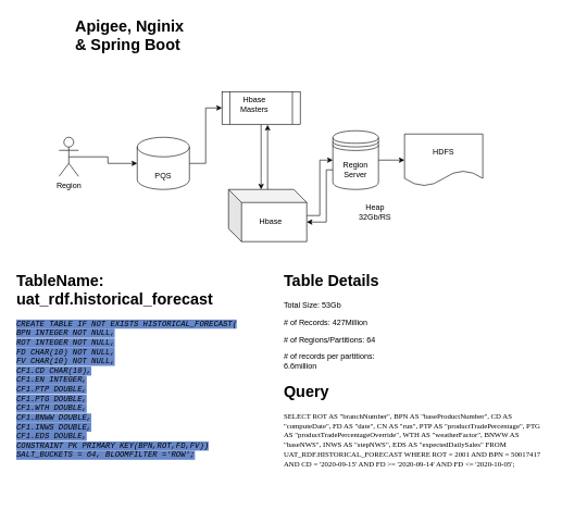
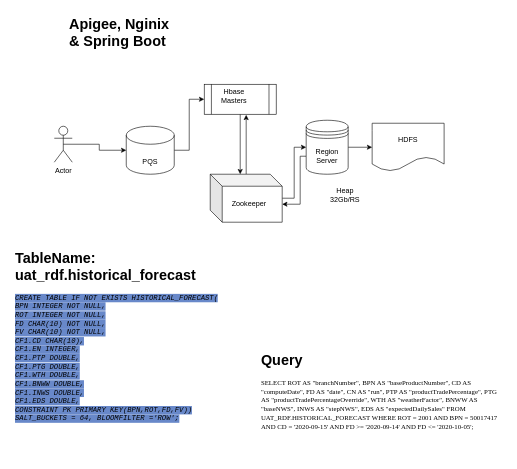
  <mxCell id="0" />
  <mxCell id="1" parent="0" />
  <mxCell id="2" style="edgeStyle=orthogonalEdgeStyle;rounded=0;orthogonalLoop=1;jettySize=auto;html=1;exitX=0.5;exitY=0.5;exitDx=0;exitDy=0;exitPerimeter=0;" parent="1" source="3" target="5" edge="1"><mxGeometry relative="1" as="geometry" /></mxCell>
- <mxCell id="3" value="Region" style="shape=umlActor;verticalLabelPosition=bottom;verticalAlign=top;html=1;outlineConnect=0;" parent="1" vertex="1"><mxGeometry x="90" y="210" width="30" height="60" as="geometry" /></mxCell>
+ <mxCell id="3" value="Actor" style="shape=umlActor;verticalLabelPosition=bottom;verticalAlign=top;html=1;outlineConnect=0;" parent="1" vertex="1"><mxGeometry x="90" y="210" width="30" height="60" as="geometry" /></mxCell>
  <mxCell id="4" style="edgeStyle=orthogonalEdgeStyle;rounded=0;orthogonalLoop=1;jettySize=auto;html=1;entryX=0;entryY=0.5;entryDx=0;entryDy=0;" parent="1" source="5" target="7" edge="1"><mxGeometry relative="1" as="geometry" /></mxCell>
  <mxCell id="5" value="" style="shape=cylinder3;whiteSpace=wrap;html=1;boundedLbl=1;backgroundOutline=1;size=15;" parent="1" vertex="1"><mxGeometry x="210" y="210" width="80" height="80" as="geometry" /></mxCell>
  <mxCell id="6" style="edgeStyle=orthogonalEdgeStyle;rounded=0;orthogonalLoop=1;jettySize=auto;html=1;entryX=0;entryY=0;entryDx=50;entryDy=0;entryPerimeter=0;" parent="1" source="7" target="10" edge="1"><mxGeometry relative="1" as="geometry" /></mxCell>
  <mxCell id="7" value="" style="shape=process;whiteSpace=wrap;html=1;backgroundOutline=1;" parent="1" vertex="1"><mxGeometry x="340" y="140" width="120" height="50" as="geometry" /></mxCell>
  <mxCell id="8" style="edgeStyle=orthogonalEdgeStyle;rounded=0;orthogonalLoop=1;jettySize=auto;html=1;entryX=0.583;entryY=1.02;entryDx=0;entryDy=0;entryPerimeter=0;" parent="1" source="10" target="7" edge="1"><mxGeometry relative="1" as="geometry" /></mxCell>
  <mxCell id="9" style="edgeStyle=orthogonalEdgeStyle;rounded=0;orthogonalLoop=1;jettySize=auto;html=1;" parent="1" source="10" target="14" edge="1"><mxGeometry relative="1" as="geometry" /></mxCell>
  <mxCell id="10" value="" style="shape=cube;whiteSpace=wrap;html=1;boundedLbl=1;backgroundOutline=1;darkOpacity=0.05;darkOpacity2=0.1;" parent="1" vertex="1"><mxGeometry x="350" y="290" width="120" height="80" as="geometry" /></mxCell>
  <mxCell id="11" value="HDFS" style="shape=document;whiteSpace=wrap;html=1;boundedLbl=1;" parent="1" vertex="1"><mxGeometry x="620" y="205" width="120" height="80" as="geometry" /></mxCell>
  <mxCell id="12" style="edgeStyle=orthogonalEdgeStyle;rounded=0;orthogonalLoop=1;jettySize=auto;html=1;entryX=0;entryY=0;entryDx=120;entryDy=50;entryPerimeter=0;" parent="1" source="14" target="10" edge="1"><mxGeometry relative="1" as="geometry"><Array as="points"><mxPoint x="500" y="260" /><mxPoint x="500" y="340" /></Array></mxGeometry></mxCell>
  <mxCell id="13" style="edgeStyle=orthogonalEdgeStyle;rounded=0;orthogonalLoop=1;jettySize=auto;html=1;exitX=1;exitY=0.5;exitDx=0;exitDy=0;" parent="1" source="14" target="11" edge="1"><mxGeometry relative="1" as="geometry" /></mxCell>
  <mxCell id="14" value="" style="shape=datastore;whiteSpace=wrap;html=1;" parent="1" vertex="1"><mxGeometry x="510" y="200" width="70" height="90" as="geometry" /></mxCell>
  <mxCell id="15" value="PQS" style="text;html=1;strokeColor=none;fillColor=none;align=center;verticalAlign=middle;whiteSpace=wrap;rounded=0;rotation=0;" parent="1" vertex="1"><mxGeometry x="230" y="260" width="40" height="20" as="geometry" /></mxCell>
  <mxCell id="16" value="Hbase Masters" style="text;html=1;strokeColor=none;fillColor=none;align=center;verticalAlign=middle;whiteSpace=wrap;rounded=0;" parent="1" vertex="1"><mxGeometry x="370" y="150" width="40" height="20" as="geometry" /></mxCell>
- <mxCell id="17" value="Hbase" style="text;html=1;strokeColor=none;fillColor=none;align=center;verticalAlign=middle;whiteSpace=wrap;rounded=0;" parent="1" vertex="1"><mxGeometry x="395" y="330" width="40" height="20" as="geometry" /></mxCell>
+ <mxCell id="17" value="Zookeeper" style="text;html=1;strokeColor=none;fillColor=none;align=center;verticalAlign=middle;whiteSpace=wrap;rounded=0;" parent="1" vertex="1"><mxGeometry x="395" y="330" width="40" height="20" as="geometry" /></mxCell>
  <mxCell id="18" value="Region Server" style="text;html=1;strokeColor=none;fillColor=none;align=center;verticalAlign=middle;whiteSpace=wrap;rounded=0;" parent="1" vertex="1"><mxGeometry x="525" y="250" width="40" height="20" as="geometry" /></mxCell>
  <mxCell id="19" value="Heap 32Gb/RS" style="text;html=1;strokeColor=none;fillColor=none;align=center;verticalAlign=middle;whiteSpace=wrap;rounded=0;" parent="1" vertex="1"><mxGeometry x="555" y="315" width="40" height="20" as="geometry" /></mxCell>
  <mxCell id="20" value="&lt;h1&gt;TableName: uat_rdf.historical_forecast&lt;/h1&gt;&lt;div&gt;&lt;div style=&quot;box-sizing: border-box ; font-family: &amp;#34;segoe ui&amp;#34; , , &amp;#34;apple color emoji&amp;#34; , &amp;#34;segoe ui emoji&amp;#34; , sans-serif ; font-size: 14px&quot;&gt;&lt;div style=&quot;box-sizing: border-box ; font-family: &amp;#34;menlo&amp;#34; , &amp;#34;monaco&amp;#34; , &amp;#34;consolas&amp;#34; , &amp;#34;courier new&amp;#34; , &amp;#34;courier&amp;#34; , monospace ; font-size: 12px&quot;&gt;&lt;em&gt;&lt;span style=&quot;background-color: #6888c9&quot;&gt;CREATE TABLE IF NOT EXISTS HISTORICAL_FORECAST(&lt;br&gt;&lt;/span&gt;&lt;/em&gt;&lt;em&gt;&lt;span style=&quot;background-color: #6888c9&quot;&gt;       BPN       INTEGER NOT NULL,&lt;br&gt;&lt;/span&gt;&lt;/em&gt;&lt;em&gt;&lt;span style=&quot;background-color: #6888c9&quot;&gt;       ROT       INTEGER NOT NULL,&lt;br&gt;&lt;/span&gt;&lt;/em&gt;&lt;em&gt;&lt;span style=&quot;background-color: #6888c9&quot;&gt;       FD        CHAR(10) NOT NULL,&lt;br&gt;&lt;/span&gt;&lt;/em&gt;&lt;em&gt;&lt;span style=&quot;background-color: #6888c9&quot;&gt;       FV        CHAR(10) NOT NULL,&lt;br&gt;&lt;/span&gt;&lt;/em&gt;&lt;em&gt;&lt;span style=&quot;background-color: #6888c9&quot;&gt;       CF1.CD        CHAR(10),&lt;br&gt;&lt;/span&gt;&lt;/em&gt;&lt;em&gt;&lt;span style=&quot;background-color: #6888c9&quot;&gt;       CF1.EN        INTEGER,&lt;br&gt;&lt;/span&gt;&lt;/em&gt;&lt;em&gt;&lt;span style=&quot;background-color: #6888c9&quot;&gt;       CF1.PTP   DOUBLE,&lt;br&gt;&lt;/span&gt;&lt;/em&gt;&lt;em&gt;&lt;span style=&quot;background-color: #6888c9&quot;&gt;       CF1.PTG   DOUBLE,&lt;br&gt;&lt;/span&gt;&lt;/em&gt;&lt;em&gt;&lt;span style=&quot;background-color: #6888c9&quot;&gt;       CF1.WTH   DOUBLE,&lt;br&gt;&lt;/span&gt;&lt;/em&gt;&lt;em&gt;&lt;span style=&quot;background-color: #6888c9&quot;&gt;       CF1.BNWW  DOUBLE,&lt;br&gt;&lt;/span&gt;&lt;/em&gt;&lt;em&gt;&lt;span style=&quot;background-color: #6888c9&quot;&gt;       CF1.INWS  DOUBLE,&lt;br&gt;&lt;/span&gt;&lt;/em&gt;&lt;em&gt;&lt;span style=&quot;background-color: #6888c9&quot;&gt;       CF1.EDS   DOUBLE,&lt;br&gt;&lt;/span&gt;&lt;/em&gt;&lt;em&gt;&lt;span style=&quot;background-color: #6888c9&quot;&gt;       CONSTRAINT PK PRIMARY KEY(BPN,ROT,FD,FV))&lt;br&gt;&lt;/span&gt;&lt;/em&gt;&lt;em&gt;&lt;span style=&quot;background-color: #6888c9&quot;&gt;       SALT_BUCKETS = 64, BLOOMFILTER ='ROW';&lt;/span&gt;&lt;/em&gt;&lt;/div&gt;&lt;/div&gt;&lt;/div&gt;" style="text;html=1;strokeColor=none;fillColor=none;spacing=5;spacingTop=-20;whiteSpace=wrap;overflow=hidden;rounded=0;" vertex="1" parent="1"><mxGeometry x="20" y="410" width="370" height="310" as="geometry" /></mxCell>
- <mxCell id="21" value="&lt;h1&gt;Table Details&lt;/h1&gt;&lt;p&gt;Total Size: 53Gb&lt;/p&gt;&lt;p&gt;# of Records: 427Million&lt;/p&gt;&lt;p&gt;# of Regions/Partitions: 64&lt;/p&gt;&lt;p&gt;# of records per partitions: 6.6million&lt;/p&gt;&lt;p&gt;&lt;br&gt;&lt;/p&gt;" style="text;html=1;strokeColor=none;fillColor=none;spacing=5;spacingTop=-20;whiteSpace=wrap;overflow=hidden;rounded=0;" vertex="1" parent="1"><mxGeometry x="430" y="410" width="190" height="170" as="geometry" /></mxCell>
  <mxCell id="22" value="&lt;h1&gt;Query&lt;/h1&gt;&lt;p&gt;&lt;span style=&quot;font-family: &amp;#34;menlo&amp;#34; ; font-size: 11.333px ; background-color: rgb(255 , 255 , 255)&quot;&gt;SELECT ROT AS &quot;branchNumber&quot;, BPN AS &quot;baseProductNumber&quot;, CD AS &quot;computeDate&quot;, FD AS &quot;date&quot;, CN AS &quot;run&quot;, PTP AS &quot;productTradePercentage&quot;, PTG AS &quot;productTradePercentageOverride&quot;, WTH AS &quot;weatherFactor&quot;, BNWW AS &quot;baseNWS&quot;, INWS AS &quot;stepNWS&quot;, EDS AS &quot;expectedDailySales&quot; FROM UAT_RDF.HISTORICAL_FORECAST WHERE ROT = 2001 AND BPN = 50017417 AND CD = '2020-09-15' AND FD &amp;gt;= '2020-09-14' AND FD &amp;lt;= '2020-10-05';&lt;/span&gt;&lt;br&gt;&lt;/p&gt;" style="text;html=1;strokeColor=none;fillColor=none;spacing=5;spacingTop=-20;whiteSpace=wrap;overflow=hidden;rounded=0;" vertex="1" parent="1"><mxGeometry x="430" y="580" width="410" height="180" as="geometry" /></mxCell>
  <mxCell id="23" value="&lt;h1&gt;Apigee, Nginix &amp;amp; Spring Boot&lt;/h1&gt;" style="text;html=1;strokeColor=none;fillColor=none;spacing=5;spacingTop=-20;whiteSpace=wrap;overflow=hidden;rounded=0;" vertex="1" parent="1"><mxGeometry x="110" y="20" width="190" height="120" as="geometry" /></mxCell>
